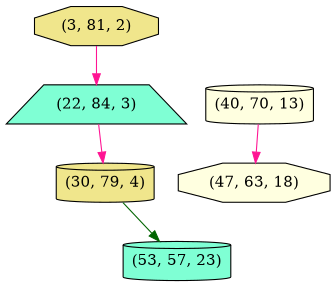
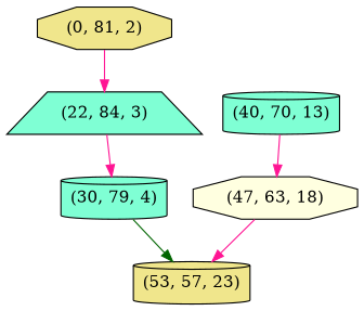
  digraph {
    fontname="DejaVu Serif"
    node [fillcolor=khaki fontname="DejaVu Serif" shape=cylinder style=filled]
    edge [color=deeppink fontname="DejaVu Serif"]
-   "(3, 81, 2)" [shape=octagon]
+   "(3, 81, 2)" [shape=octagon label="(0, 81, 2)"]
    n2 [fillcolor=aquamarine label="(22, 84, 3)" shape=trapezium]
-   "(30, 79, 4)"
-   "(53, 57, 23)" [fillcolor=aquamarine]
-   "(40, 70, 13)" [fillcolor=lightyellow]
+   "(30, 79, 4)" [fillcolor=aquamarine]
+   "(53, 57, 23)"
+   "(40, 70, 13)" [fillcolor=aquamarine]
    "(47, 63, 18)" [fillcolor=lightyellow shape=octagon]
    "(3, 81, 2)" -> n2
    n2 -> "(30, 79, 4)"
    "(30, 79, 4)" -> "(53, 57, 23)" [color=darkgreen]
    "(40, 70, 13)" -> "(47, 63, 18)"
+   "(47, 63, 18)" -> "(53, 57, 23)"
  }
